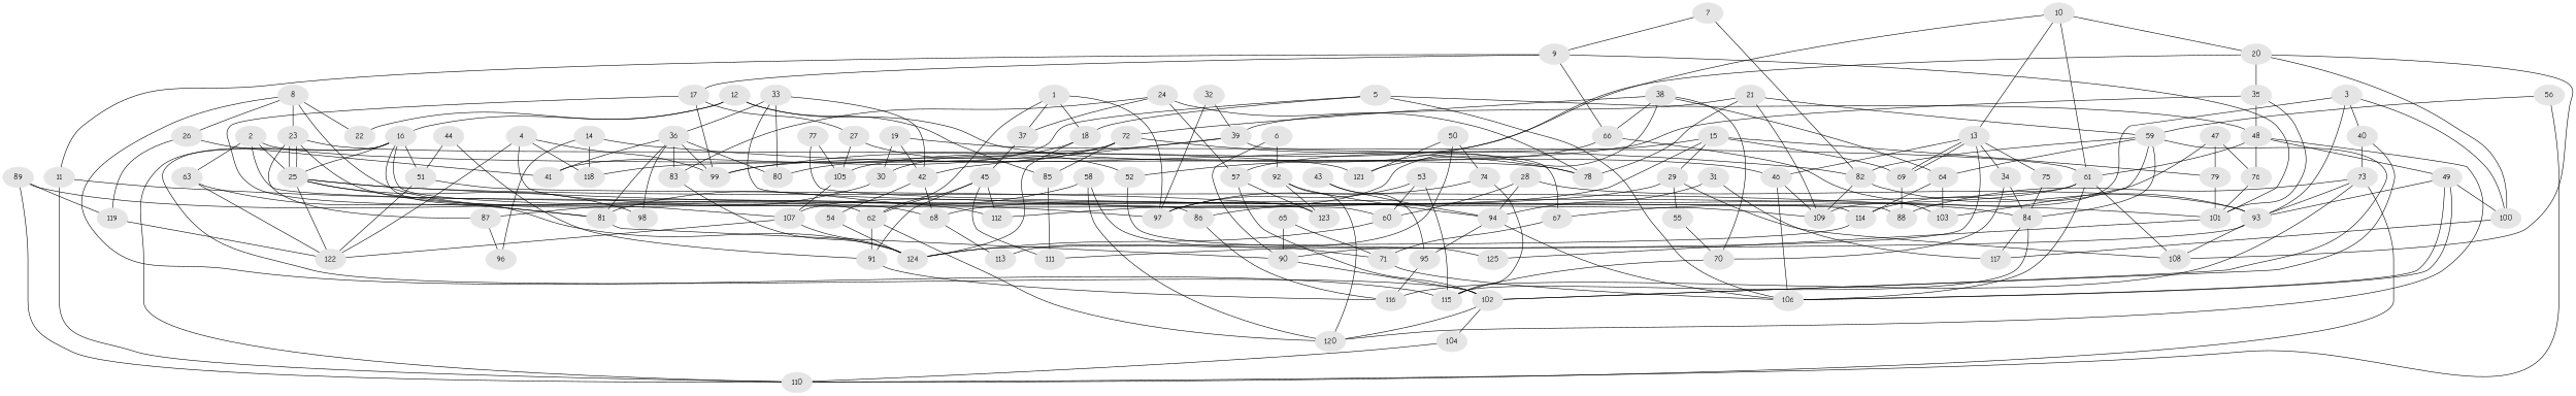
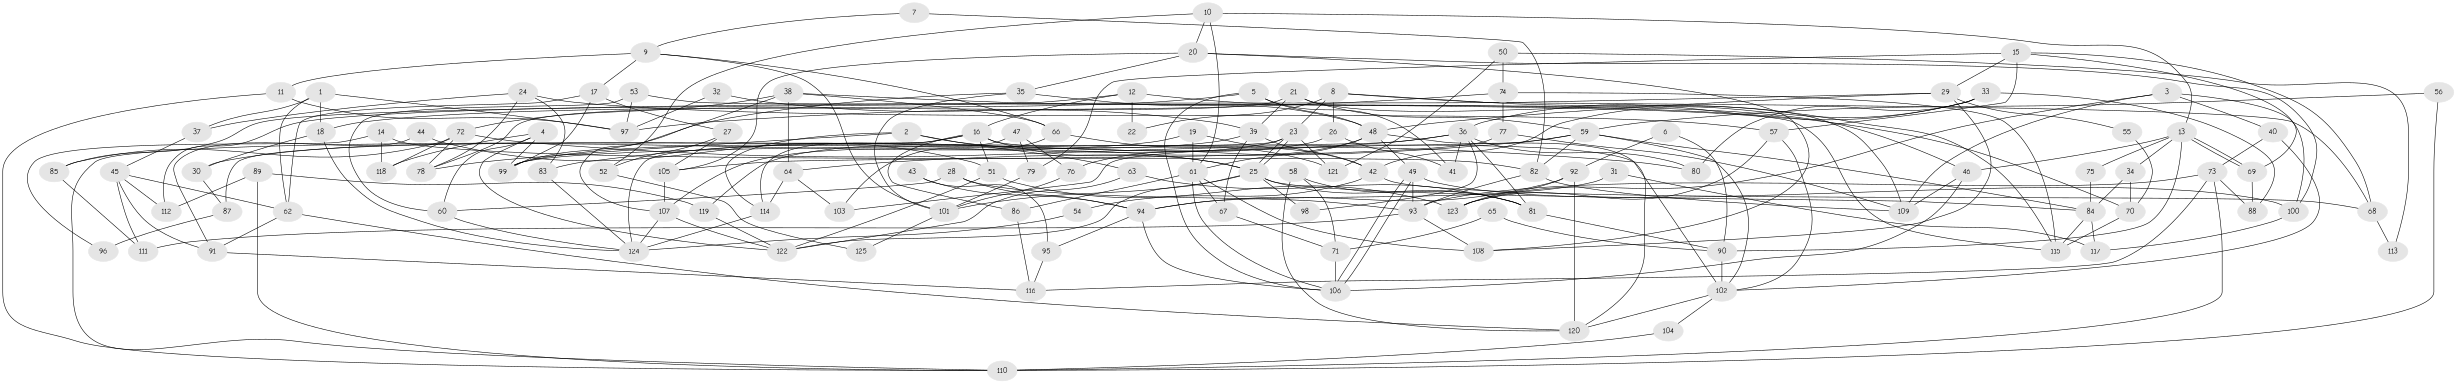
  graph {
    fontname="Comic Neue"
    node [color=gray90 fontname="Comic Neue" style=filled]
    edge [fontname="Comic Neue"]
    1
    18
    37
    62
    97
    124
    30
    45
    91
    120
    2
    25
    63
    78
    114
    122
    101
    81
    84
    98
    3
    40
    100
    109
    123
    102
    73
    117
    4
    60
    99
    118
    5
    41
    48
    106
    61
    76
    49
    6
    90
    92
    94
    7
    9
    82
    11
    17
    66
    93
    8
    22
    23
    26
    68
    115
    87
    107
    121
    119
    113
    110
    27
    103
    125
    10
    13
    20
    52
    46
    34
    69
    75
    35
    105
    108
    86
    67
    12
    16
    85
    51
    111
    70
    88
    14
    96
    15
    29
    57
    79
    55
    112
    116
    104
    19
    42
    54
    21
    39
    59
    64
    24
    83
    28
    95
    31
    32
    33
    36
    80
    38
    72
    71
    43
    44
    47
    50
    74
    77
    53
    56
    58
    65
    89
    1 -- 18
    1 -- 37
    1 -- 62
    1 -- 97
    18 -- 124
    18 -- 30
    37 -- 45
    62 -- 91
    62 -- 120
    30 -- 87
    45 -- 62
    45 -- 91
    45 -- 111
    45 -- 112
    91 -- 116
    2 -- 25
    2 -- 63
    2 -- 78
    2 -- 114
    25 -- 122
    25 -- 101
    25 -- 81
    25 -- 84
    25 -- 98
    63 -- 122
    63 -- 81
    114 -- 124
    101 -- 125
    81 -- 90
    84 -- 117
    84 -- 115
    3 -- 40
    3 -- 100
    3 -- 109
-   3 -- 93
+   3 -- 123
    40 -- 102
    40 -- 73
    100 -- 117
    102 -- 120
    102 -- 104
    73 -- 93
    73 -- 110
    73 -- 88
    73 -- 116
    4 -- 122
    4 -- 60
    4 -- 99
    4 -- 118
    60 -- 124
    5 -- 18
    5 -- 41
    5 -- 48
    5 -- 106
    48 -- 120
    48 -- 61
    48 -- 76
    48 -- 49
    61 -- 106
    61 -- 108
    61 -- 86
    61 -- 67
    76 -- 101
    49 -- 100
    49 -- 106
    49 -- 106
    49 -- 93
    6 -- 90
    6 -- 92
    90 -- 102
    92 -- 120
    92 -- 123
    92 -- 94
    94 -- 106
    94 -- 95
    7 -- 9
    7 -- 82
    9 -- 101
    9 -- 11
    9 -- 17
    9 -- 66
    82 -- 109
    82 -- 93
    11 -- 97
    11 -- 110
    17 -- 62
    17 -- 99
    17 -- 27
    66 -- 121
    66 -- 103
    93 -- 108
    93 -- 111
    8 -- 22
    8 -- 23
    8 -- 26
    8 -- 68
    8 -- 115
    23 -- 25
    23 -- 25
    23 -- 87
    23 -- 107
    23 -- 121
    26 -- 41
    26 -- 119
    68 -- 113
    87 -- 96
    107 -- 124
    107 -- 122
    119 -- 122
    27 -- 52
    27 -- 105
    10 -- 61
    10 -- 13
    10 -- 20
    10 -- 52
    13 -- 90
    13 -- 46
    13 -- 34
    13 -- 69
    13 -- 69
    13 -- 75
    20 -- 100
    20 -- 35
    20 -- 105
    20 -- 108
    52 -- 125
    46 -- 109
    46 -- 106
    34 -- 84
    34 -- 70
    69 -- 88
    75 -- 84
    35 -- 101
    35 -- 99
    35 -- 48
    105 -- 107
    86 -- 116
    67 -- 71
    12 -- 22
    12 -- 46
    12 -- 16
    12 -- 85
    16 -- 124
    16 -- 25
    16 -- 102
    16 -- 110
    16 -- 86
    16 -- 51
    85 -- 111
    51 -- 122
    51 -- 123
    70 -- 115
    14 -- 118
    14 -- 82
    14 -- 96
    15 -- 68
    15 -- 69
    15 -- 29
    15 -- 57
    15 -- 79
+   29 -- 48
    29 -- 108
    29 -- 55
    29 -- 112
    57 -- 123
    57 -- 102
    79 -- 101
    55 -- 70
    104 -- 110
    19 -- 30
    19 -- 61
    19 -- 42
    42 -- 68
    42 -- 54
    54 -- 124
    21 -- 78
    21 -- 109
    21 -- 39
    21 -- 59
    39 -- 99
    39 -- 67
    39 -- 42
    59 -- 84
    59 -- 102
    59 -- 82
    59 -- 103
    59 -- 64
    64 -- 114
    64 -- 103
    24 -- 37
    24 -- 78
    24 -- 57
    24 -- 83
    83 -- 124
    28 -- 60
    28 -- 94
    28 -- 93
    95 -- 116
    31 -- 117
    31 -- 94
    32 -- 97
    32 -- 39
    33 -- 88
    33 -- 42
    33 -- 36
    33 -- 80
    36 -- 81
    36 -- 98
    36 -- 99
    36 -- 41
    36 -- 83
    36 -- 80
    38 -- 66
    38 -- 107
    38 -- 70
    38 -- 64
    38 -- 72
    72 -- 78
    72 -- 118
    72 -- 85
    72 -- 80
    71 -- 106
    43 -- 94
    43 -- 95
    44 -- 91
    44 -- 51
    47 -- 114
    47 -- 76
    47 -- 79
    50 -- 121
    50 -- 113
    50 -- 74
    74 -- 97
    74 -- 115
+   74 -- 77
    77 -- 109
    77 -- 105
    53 -- 97
    53 -- 60
    53 -- 115
    56 -- 110
    56 -- 59
    58 -- 120
    58 -- 81
    58 -- 71
    65 -- 90
    65 -- 71
    89 -- 119
    89 -- 110
    89 -- 112
  }
